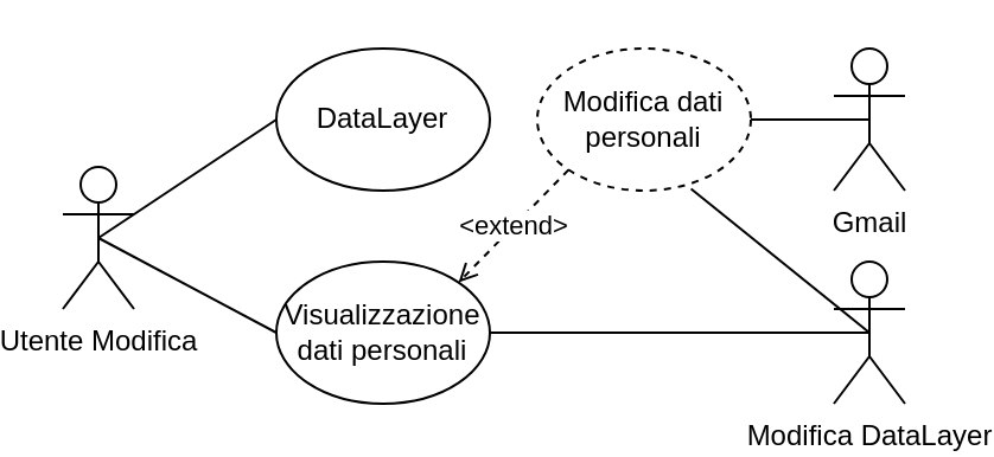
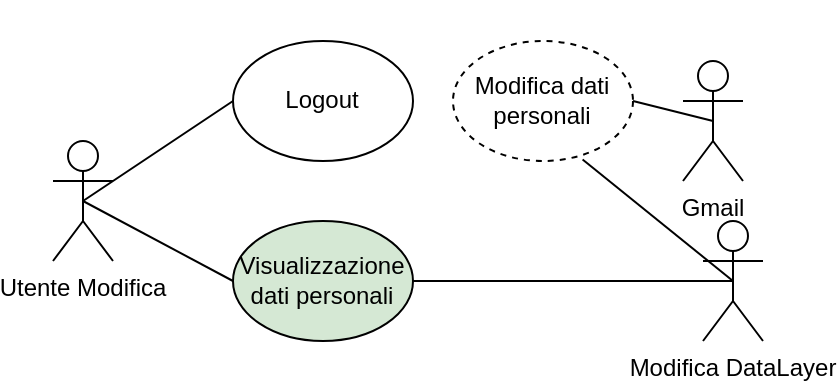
  <mxCell id="0" />
  <mxCell id="1" parent="0" />
  <mxCell id="2" style="edgeStyle=none;rounded=0;orthogonalLoop=1;jettySize=auto;html=1;exitX=0.5;exitY=0.5;exitDx=0;exitDy=0;exitPerimeter=0;entryX=0;entryY=0.5;entryDx=0;entryDy=0;endSize=6;endArrow=none;endFill=0;" parent="1" source="4" target="5" edge="1"><mxGeometry relative="1" as="geometry" /></mxCell>
  <mxCell id="3" style="edgeStyle=none;shape=connector;rounded=0;orthogonalLoop=1;jettySize=auto;html=1;exitX=0.5;exitY=0.5;exitDx=0;exitDy=0;exitPerimeter=0;entryX=0;entryY=0.5;entryDx=0;entryDy=0;labelBackgroundColor=default;strokeColor=default;fontFamily=Helvetica;fontSize=11;fontColor=default;endArrow=none;endFill=0;endSize=6;" parent="1" source="4" target="6" edge="1"><mxGeometry relative="1" as="geometry" /></mxCell>
  <mxCell id="4" value="Utente Modifica" style="shape=umlActor;verticalLabelPosition=bottom;verticalAlign=top;html=1;outlineConnect=0;" parent="1" vertex="1"><mxGeometry x="20" y="70" width="30" height="60" as="geometry" /></mxCell>
- <mxCell id="5" value="DataLayer" style="ellipse;whiteSpace=wrap;html=1;" parent="1" vertex="1"><mxGeometry x="110" y="20" width="90" height="60" as="geometry" /></mxCell>
- <mxCell id="6" value="Visualizzazione dati personali" style="ellipse;whiteSpace=wrap;html=1;" parent="1" vertex="1"><mxGeometry x="110" y="110" width="90" height="60" as="geometry" /></mxCell>
+ <mxCell id="5" value="Logout" style="ellipse;whiteSpace=wrap;html=1;" parent="1" vertex="1"><mxGeometry x="110" y="20" width="90" height="60" as="geometry" /></mxCell>
+ <mxCell id="6" value="Visualizzazione dati personali" style="ellipse;whiteSpace=wrap;html=1;fillColor=#d5e8d4;" parent="1" vertex="1"><mxGeometry x="110" y="110" width="90" height="60" as="geometry" /></mxCell>
  <mxCell id="7" value="Modifica dati personali" style="ellipse;whiteSpace=wrap;html=1;dashed=1;" parent="1" vertex="1"><mxGeometry x="220" y="20" width="90" height="60" as="geometry" /></mxCell>
- <mxCell id="8" value="&amp;lt;extend&amp;gt;" style="endArrow=open;endSize=6;endFill=0;html=1;rounded=0;dashed=1;exitX=0;exitY=1;exitDx=0;exitDy=0;entryX=1;entryY=0;entryDx=0;entryDy=0;" parent="1" source="7" target="6" edge="1"><mxGeometry width="160" relative="1" as="geometry"><mxPoint x="200" y="70" as="sourcePoint" /><mxPoint x="90" y="100" as="targetPoint" /></mxGeometry></mxCell>
  <mxCell id="9" style="edgeStyle=none;shape=connector;rounded=0;orthogonalLoop=1;jettySize=auto;html=1;exitX=0.5;exitY=0.5;exitDx=0;exitDy=0;exitPerimeter=0;entryX=1;entryY=0.5;entryDx=0;entryDy=0;labelBackgroundColor=default;strokeColor=default;fontFamily=Helvetica;fontSize=11;fontColor=default;endArrow=none;endFill=0;endSize=6;" parent="1" source="11" target="6" edge="1"><mxGeometry relative="1" as="geometry" /></mxCell>
  <mxCell id="10" style="edgeStyle=none;shape=connector;rounded=0;orthogonalLoop=1;jettySize=auto;html=1;exitX=0.5;exitY=0.5;exitDx=0;exitDy=0;exitPerimeter=0;entryX=0.72;entryY=0.987;entryDx=0;entryDy=0;entryPerimeter=0;labelBackgroundColor=default;strokeColor=default;fontFamily=Helvetica;fontSize=11;fontColor=default;endArrow=none;endFill=0;endSize=6;" parent="1" source="11" target="7" edge="1"><mxGeometry relative="1" as="geometry" /></mxCell>
  <mxCell id="11" value="Modifica DataLayer" style="shape=umlActor;verticalLabelPosition=bottom;verticalAlign=top;html=1;outlineConnect=0;" parent="1" vertex="1"><mxGeometry x="345" y="110" width="30" height="60" as="geometry" /></mxCell>
  <mxCell id="12" style="edgeStyle=none;shape=connector;rounded=0;orthogonalLoop=1;jettySize=auto;html=1;exitX=0.5;exitY=0.5;exitDx=0;exitDy=0;exitPerimeter=0;entryX=1;entryY=0.5;entryDx=0;entryDy=0;labelBackgroundColor=default;strokeColor=default;fontFamily=Helvetica;fontSize=11;fontColor=default;endArrow=none;endFill=0;endSize=6;" parent="1" source="13" target="7" edge="1"><mxGeometry relative="1" as="geometry" /></mxCell>
- <mxCell id="13" value="Gmail" style="shape=umlActor;verticalLabelPosition=bottom;verticalAlign=top;html=1;outlineConnect=0;" parent="1" vertex="1"><mxGeometry x="345" y="20" width="30" height="60" as="geometry" /></mxCell>
+ <mxCell id="13" value="Gmail" style="shape=umlActor;verticalLabelPosition=bottom;verticalAlign=top;html=1;outlineConnect=0;" parent="1" vertex="1"><mxGeometry x="335" y="30" width="30" height="60" as="geometry" /></mxCell>
